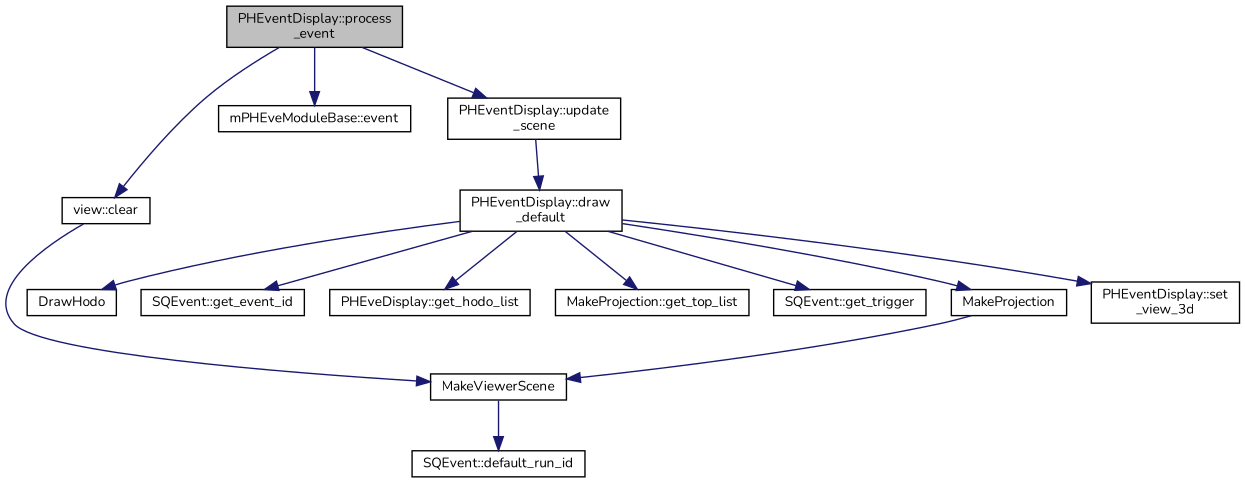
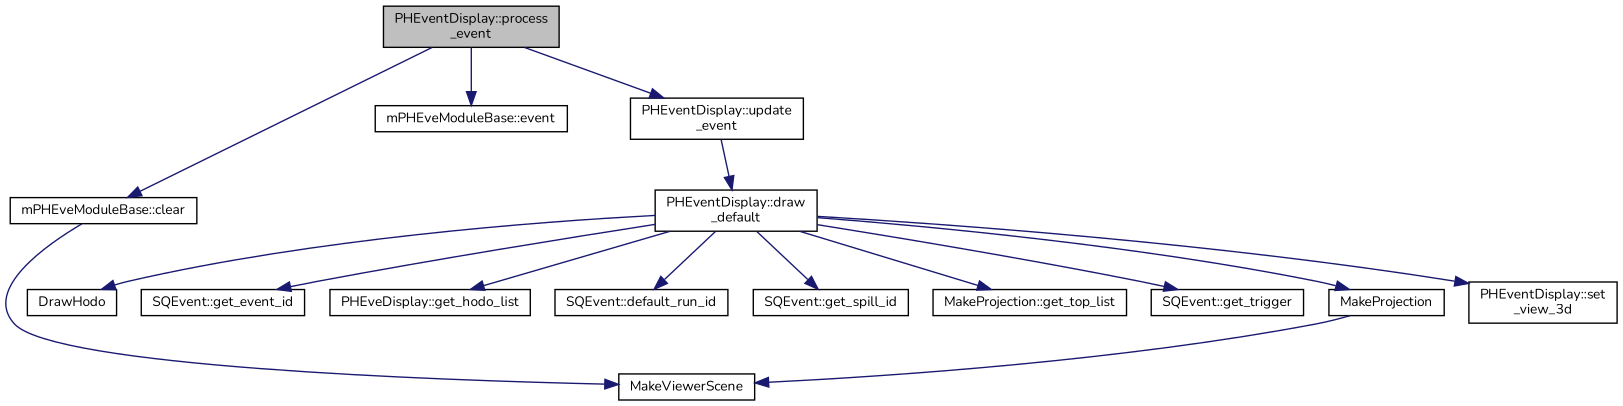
  digraph {
    fontname=Nunito
    rankdir=TB
    node [color=black fontname=Nunito fontsize=10 shape=record]
    edge [color=midnightblue fontname=Nunito fontsize=10 labelfontname=FreeSans labelfontsize=10 style=solid]
    n1 [fillcolor=grey75 fontcolor=black height=0.2 label="PHEventDisplay::process\l_event" style=filled width=0.4]
-   n2 [height=0.2 label="view::clear" width=0.4]
+   n2 [height=0.2 label="mPHEveModuleBase::clear" width=0.4]
    n3 [height=0.2 label="mPHEveModuleBase::event" width=0.4]
-   n4 [height=0.2 label="PHEventDisplay::update\l_scene" width=0.4]
+   n4 [height=0.2 label="PHEventDisplay::update\l_event" width=0.4]
    n5 [height=0.2 label=MakeViewerScene width=0.4]
    n6 [height=0.2 label="PHEventDisplay::draw\l_default" width=0.4]
    n7 [height=0.2 label=DrawHodo width=0.4]
    n8 [height=0.2 label="SQEvent::get_event_id" width=0.4]
    n9 [height=0.2 label="PHEveDisplay::get_hodo_list" width=0.4]
    n10 [height=0.2 label="SQEvent::default_run_id" width=0.4]
+   n11 [height=0.2 label="SQEvent::get_spill_id" width=0.4]
    n12 [height=0.2 label="MakeProjection::get_top_list" width=0.4]
    n13 [height=0.2 label="SQEvent::get_trigger" width=0.4]
    n14 [height=0.2 label=MakeProjection width=0.4]
    n15 [height=0.2 label="PHEventDisplay::set\l_view_3d" width=0.4]
    n1 -> n2
    n1 -> n3
    n1 -> n4
    n2 -> n5
    n4 -> n6
    n6 -> n7
    n6 -> n8
    n6 -> n9
-   n5 -> n10
+   n6 -> n10
+   n6 -> n11
    n6 -> n12
    n6 -> n13
    n6 -> n14
    n6 -> n15
    n14 -> n5
  }
